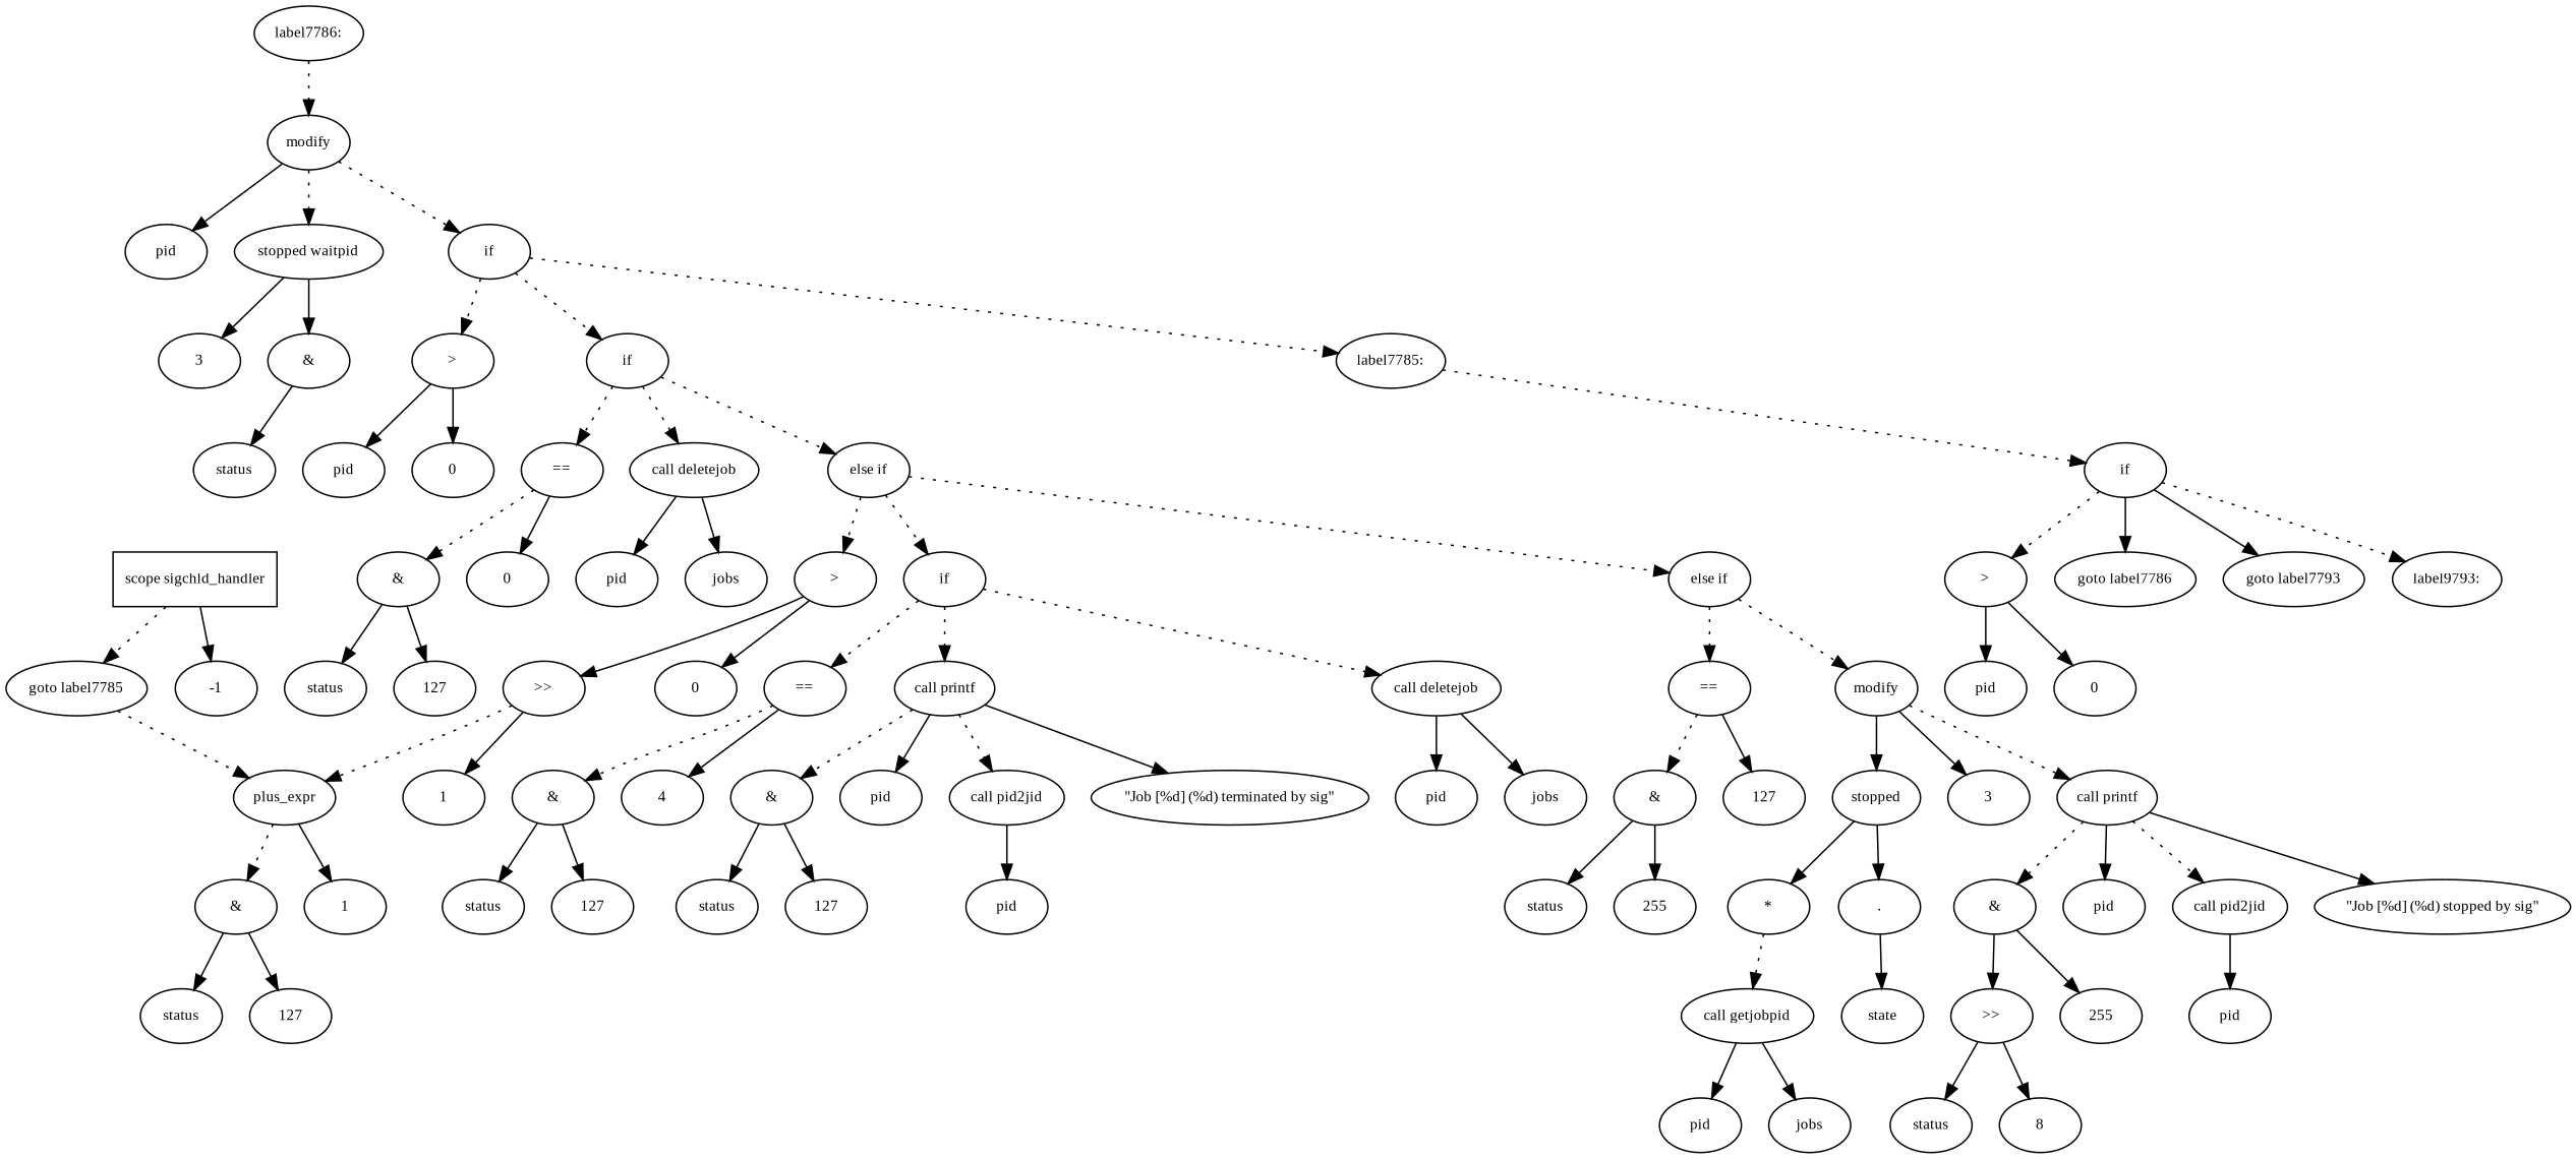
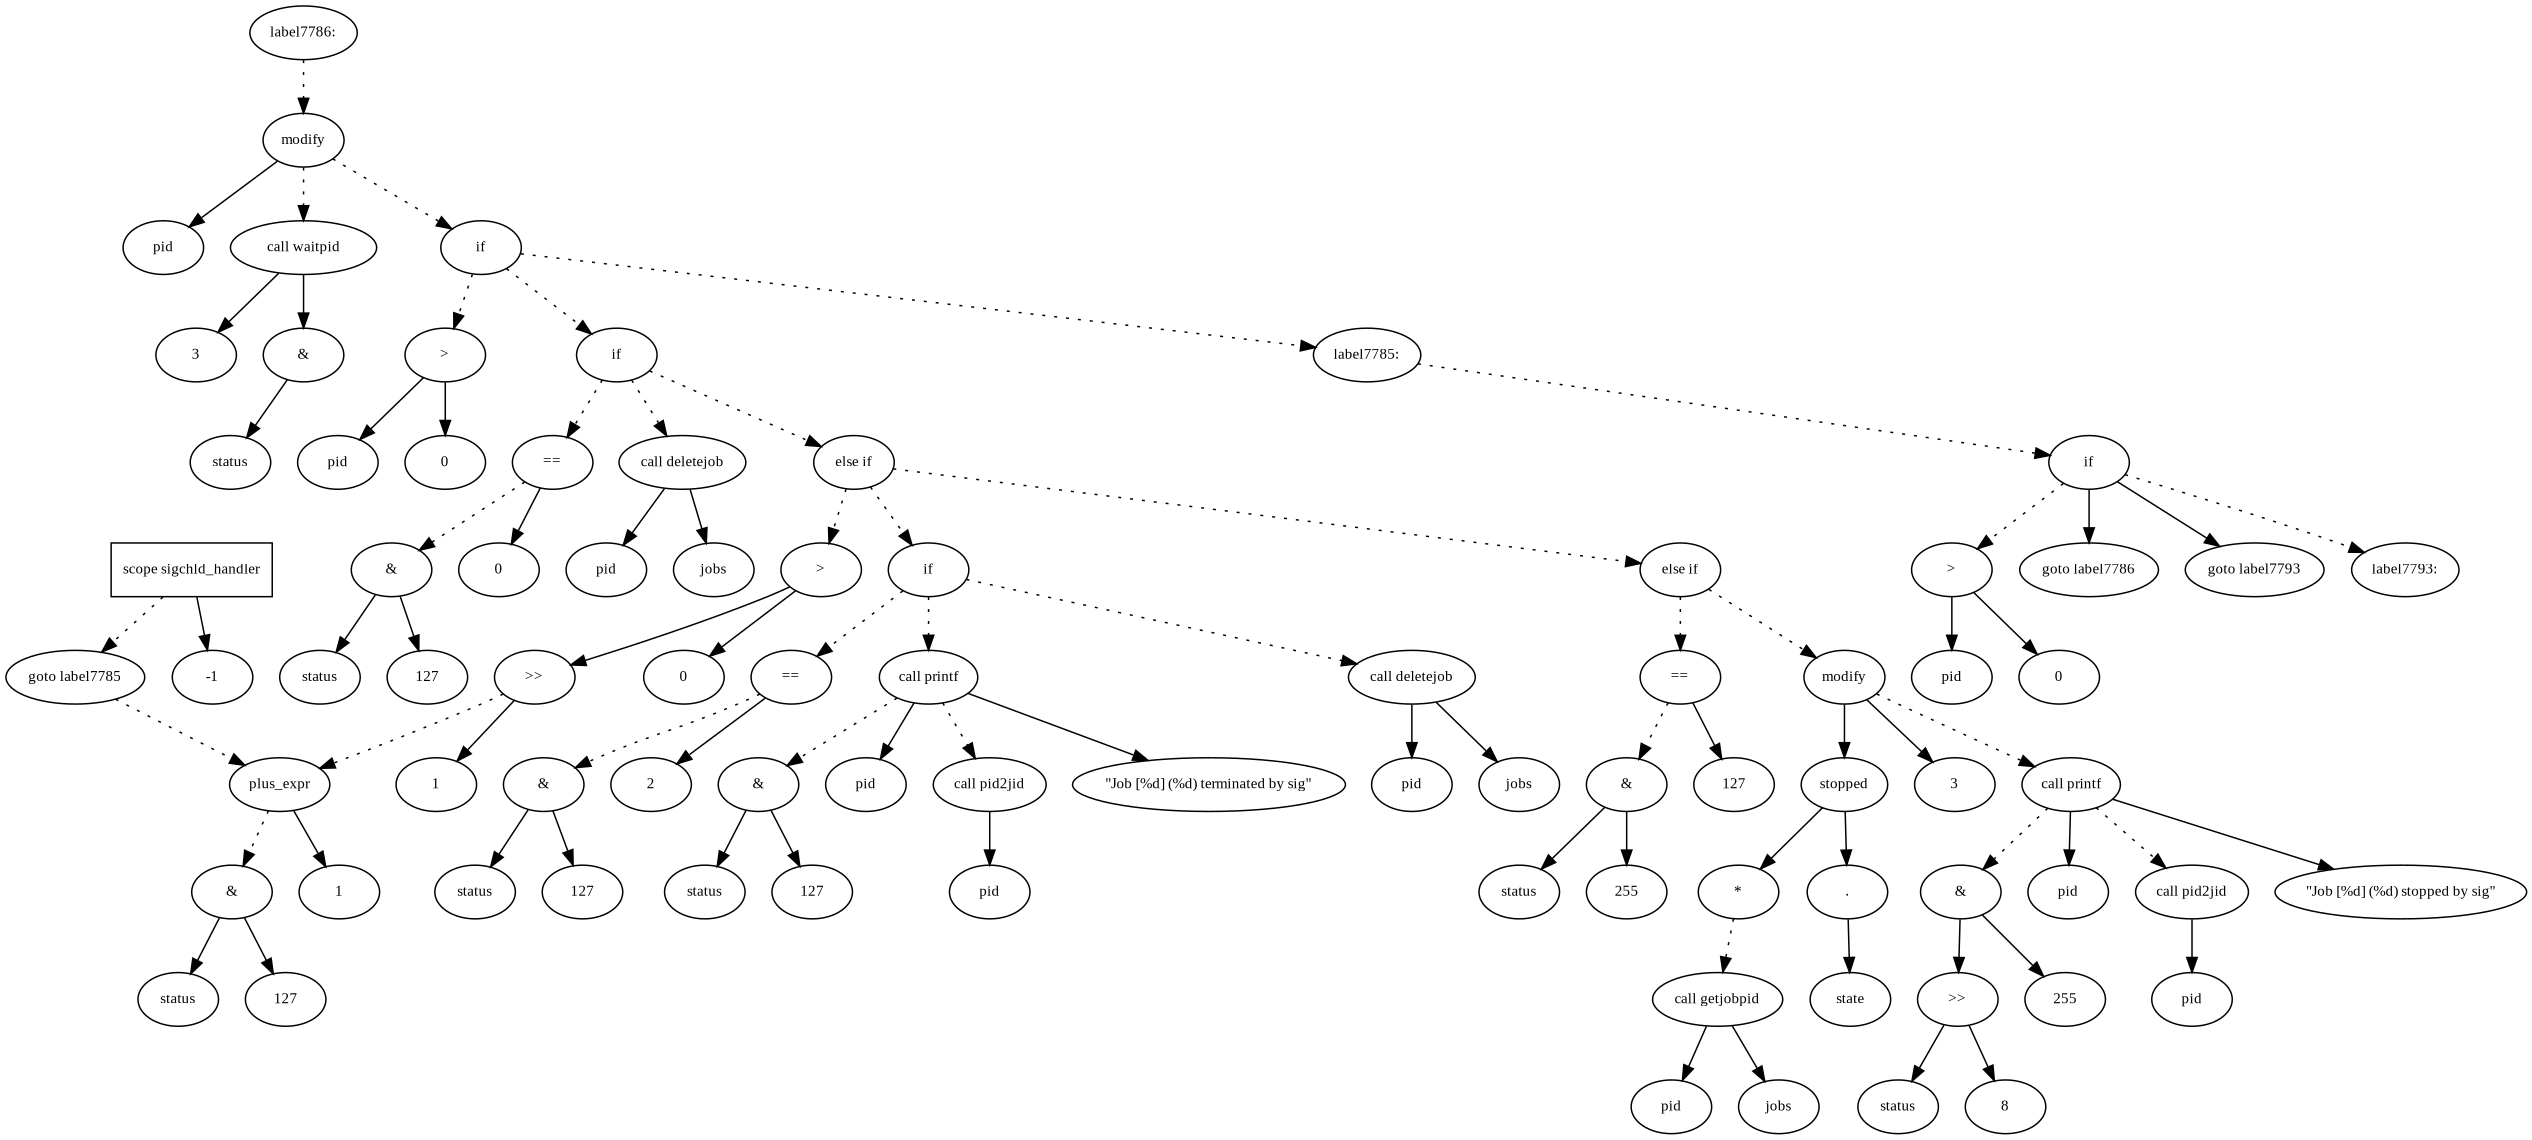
  digraph {
    fontname="Liberation Serif"
    fontsize=10
    node [fontname="Liberation Serif" fontsize=10 shape=ellipse]
    edge [fontname="Liberation Serif" fontsize=10]
    n1 [label="scope sigchld_handler" shape=box]
    n2 [label="goto label7785"]
    n3 [label=-1]
    n4 [label=plus_expr]
    n5 [label="label7786:"]
    n6 [label=modify]
    n7 [label=pid]
-   n8 [label="stopped waitpid"]
+   n8 [label="call waitpid"]
    n9 [label=if]
    n10 [label=3]
    n11 [label="&"]
    n12 [label=">"]
    n13 [label=if]
    n14 [label="label7785:"]
    n15 [label=status]
    n16 [label=pid]
    n17 [label=0]
    n18 [label="=="]
    n19 [label="call deletejob"]
    n20 [label="else if"]
    n21 [label=if]
    n22 [label="&"]
    n23 [label=0]
    n24 [label=pid]
    n25 [label=jobs]
    n26 [label=">"]
    n27 [label=if]
    n28 [label="else if"]
    n29 [label=status]
    n30 [label=127]
    n31 [label=">>"]
    n32 [label=0]
    n33 [label="=="]
    n34 [label="call printf"]
    n35 [label="call deletejob"]
    n36 [label="=="]
    n37 [label=modify]
    n38 [label=1]
    n39 [label="&"]
    n40 [label=1]
    n41 [label=status]
    n42 [label=127]
    n43 [label="&"]
-   n44 [label=4]
+   n44 [label=2]
    n45 [label="&"]
    n46 [label=pid]
    n47 [label="call pid2jid"]
    n48 [label="\"Job [%d] (%d) terminated by sig\""]
    n49 [label=pid]
    n50 [label=jobs]
    n51 [label=status]
    n52 [label=127]
    n53 [label=status]
    n54 [label=127]
    n55 [label=pid]
    n56 [label="&"]
    n57 [label=127]
    n58 [label=stopped]
    n59 [label=3]
    n60 [label="call printf"]
    n61 [label=status]
    n62 [label=255]
    n63 [label="*"]
    n64 [label="."]
    n65 [label="&"]
    n66 [label=pid]
    n67 [label="call pid2jid"]
    n68 [label="\"Job [%d] (%d) stopped by sig\""]
    n69 [label="call getjobpid"]
    n70 [label=state]
    n71 [label=pid]
    n72 [label=jobs]
    n73 [label=">>"]
    n74 [label=255]
    n75 [label=pid]
    n76 [label=status]
    n77 [label=8]
    n78 [label=">"]
    n79 [label="goto label7786"]
    n80 [label="goto label7793"]
-   n81 [label="label9793:"]
+   n81 [label="label7793:"]
    n82 [label=pid]
    n83 [label=0]
    n1 -> n2 [style=dotted]
    n1 -> n3
    n2 -> n4 [style=dotted]
    n4 -> n39 [style=dotted]
    n4 -> n40
    n5 -> n6 [style=dotted]
    n6 -> n7
    n6 -> n8 [style=dotted]
    n6 -> n9 [style=dotted]
    n8 -> n10
    n8 -> n11
    n9 -> n12 [style=dotted]
    n9 -> n13 [style=dotted]
    n9 -> n14 [style=dotted]
    n11 -> n15
    n12 -> n16
    n12 -> n17
    n13 -> n18 [style=dotted]
    n13 -> n19 [style=dotted]
    n13 -> n20 [style=dotted]
    n14 -> n21 [style=dotted]
    n18 -> n22 [style=dotted]
    n18 -> n23
    n19 -> n24
    n19 -> n25
    n20 -> n26 [style=dotted]
    n20 -> n27 [style=dotted]
    n20 -> n28 [style=dotted]
    n21 -> n78 [style=dotted]
    n21 -> n79
    n21 -> n80
    n21 -> n81 [style=dotted]
    n22 -> n29
    n22 -> n30
    n26 -> n31
    n26 -> n32
    n27 -> n33 [style=dotted]
    n27 -> n34 [style=dotted]
    n27 -> n35 [style=dotted]
    n28 -> n36 [style=dotted]
    n28 -> n37 [style=dotted]
    n31 -> n4 [style=dotted]
    n31 -> n38
    n33 -> n43 [style=dotted]
    n33 -> n44
    n34 -> n45 [style=dotted]
    n34 -> n46
    n34 -> n47 [style=dotted]
    n34 -> n48
    n35 -> n49
    n35 -> n50
    n36 -> n56 [style=dotted]
    n36 -> n57
    n37 -> n58
    n37 -> n59
    n37 -> n60 [style=dotted]
    n39 -> n41
    n39 -> n42
    n43 -> n51
    n43 -> n52
    n45 -> n53
    n45 -> n54
    n47 -> n55
    n56 -> n61
    n56 -> n62
    n58 -> n63
    n58 -> n64
    n60 -> n65 [style=dotted]
    n60 -> n66
    n60 -> n67 [style=dotted]
    n60 -> n68
    n63 -> n69 [style=dotted]
    n64 -> n70
    n65 -> n73
    n65 -> n74
    n67 -> n75
    n69 -> n71
    n69 -> n72
    n73 -> n76
    n73 -> n77
    n78 -> n82
    n78 -> n83
  }
